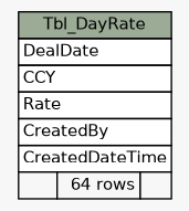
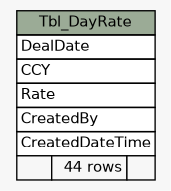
  digraph {
    bgcolor="#f7f7f7"
    fontname=Helvetica
    fontsize=11
    nodesep=0.18
    rankdir=RL
    ranksep=0.46
-   n1 [fontname=Helvetica fontsize=11 label=<     <TABLE BORDER="0" CELLBORDER="1" CELLSPACING="0" BGCOLOR="#ffffff">       <TR><TD COLSPAN="3" BGCOLOR="#9bab96" ALIGN="CENTER">Tbl_DayRate</TD></TR>       <TR><TD PORT="DealDate" COLSPAN="3" ALIGN="LEFT">DealDate</TD></TR>       <TR><TD PORT="CCY" COLSPAN="3" ALIGN="LEFT">CCY</TD></TR>       <TR><TD PORT="Rate" COLSPAN="3" ALIGN="LEFT">Rate</TD></TR>       <TR><TD PORT="CreatedBy" COLSPAN="3" ALIGN="LEFT">CreatedBy</TD></TR>       <TR><TD PORT="CreatedDateTime" COLSPAN="3" ALIGN="LEFT">CreatedDateTime</TD></TR>       <TR><TD ALIGN="LEFT" BGCOLOR="#f7f7f7">  </TD><TD ALIGN="RIGHT" BGCOLOR="#f7f7f7">64 rows</TD><TD ALIGN="RIGHT" BGCOLOR="#f7f7f7">  </TD></TR>     </TABLE>> shape=plaintext]
+   n1 [fontname=Helvetica fontsize=11 label=<     <TABLE BORDER="0" CELLBORDER="1" CELLSPACING="0" BGCOLOR="#ffffff">       <TR><TD COLSPAN="3" BGCOLOR="#9bab96" ALIGN="CENTER">Tbl_DayRate</TD></TR>       <TR><TD PORT="DealDate" COLSPAN="3" ALIGN="LEFT">DealDate</TD></TR>       <TR><TD PORT="CCY" COLSPAN="3" ALIGN="LEFT">CCY</TD></TR>       <TR><TD PORT="Rate" COLSPAN="3" ALIGN="LEFT">Rate</TD></TR>       <TR><TD PORT="CreatedBy" COLSPAN="3" ALIGN="LEFT">CreatedBy</TD></TR>       <TR><TD PORT="CreatedDateTime" COLSPAN="3" ALIGN="LEFT">CreatedDateTime</TD></TR>       <TR><TD ALIGN="LEFT" BGCOLOR="#f7f7f7">  </TD><TD ALIGN="RIGHT" BGCOLOR="#f7f7f7">44 rows</TD><TD ALIGN="RIGHT" BGCOLOR="#f7f7f7">  </TD></TR>     </TABLE>> shape=plaintext]
  }
